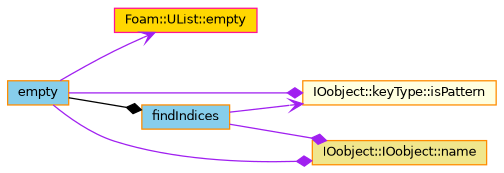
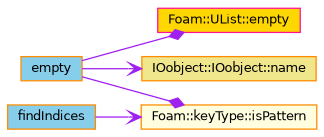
  digraph {
    rankdir=LR
    node [color=darkorange fillcolor=skyblue fontname=Helvetica fontsize=10 shape=record style=filled]
    edge [arrowhead=diamond color=purple fontname=Helvetica fontsize=10 labelfontname=Helvetica labelfontsize=10 style=solid]
    n1 [fontcolor=black height=0.2 label=empty width=0.4]
    n2 [color=deeppink fillcolor=gold height=0.2 label="Foam::UList::empty" width=0.4]
    n3 [height=0.2 label=findIndices width=0.4]
-   n4 [fillcolor=lightyellow height=0.2 label="IOobject::keyType::isPattern" width=0.4]
+   n4 [fillcolor=lightyellow height=0.2 label="Foam::keyType::isPattern" width=0.4]
    n5 [fillcolor=khaki height=0.2 label="IOobject::IOobject::name" width=0.4]
-   n1 -> n2 [arrowhead=vee]
-   n1 -> n3 [color=black]
+   n1 -> n2
    n1 -> n4
-   n1 -> n5
+   n1 -> n5 [arrowhead=vee]
    n3 -> n4 [arrowhead=vee]
-   n3 -> n5
  }
